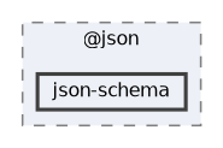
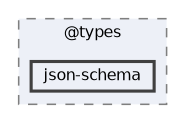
  digraph {
    compound=true
    rankdir=LR
    n1 [color=grey25 fillcolor="#edf0f7" fontname=Helvetica fontsize=10 height=0.2 label="json-schema" shape=box style="filled,bold" width=0.4]
    subgraph cluster_1 {
      bgcolor="#edf0f7"
      fontname=Helvetica
      fontsize=10
-     label="@json"
+     label="@types"
      pencolor=grey50
      style="filled,dashed"
      n1
    }
  }
